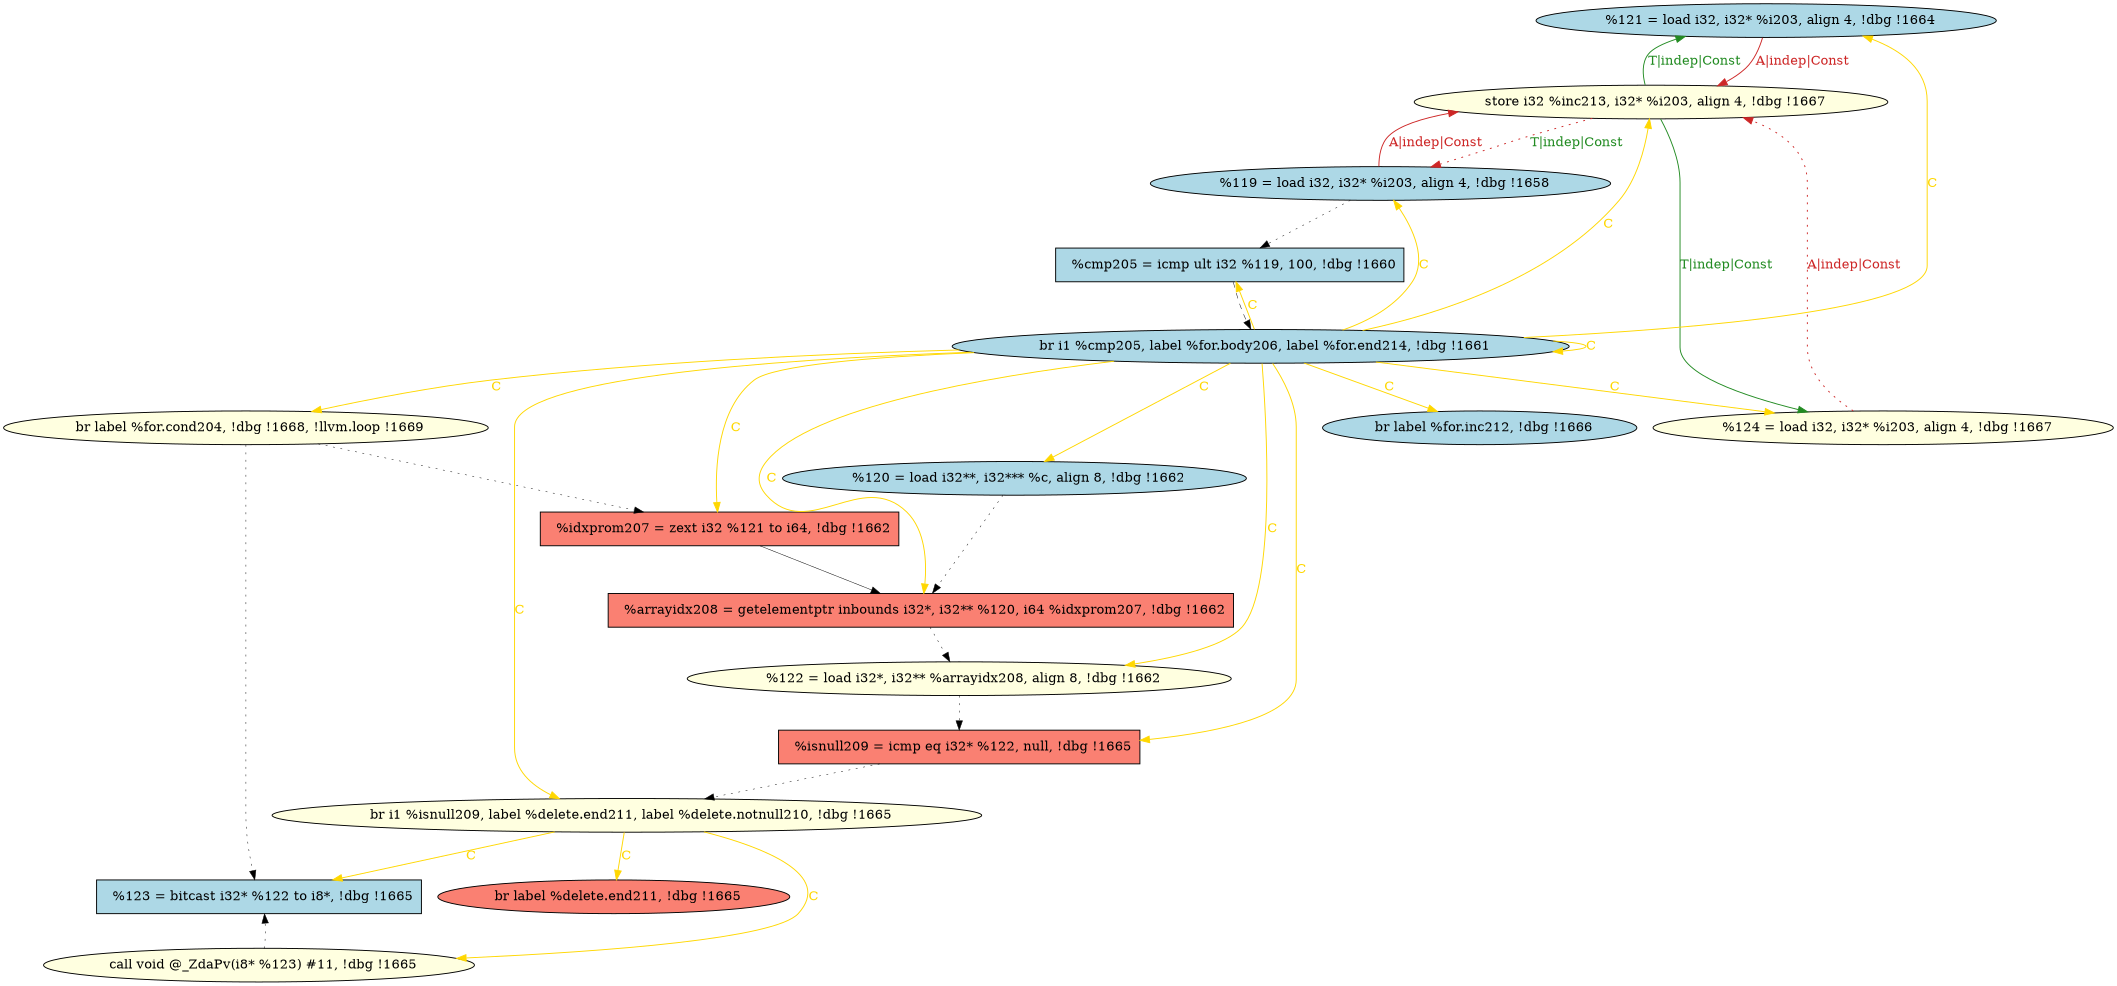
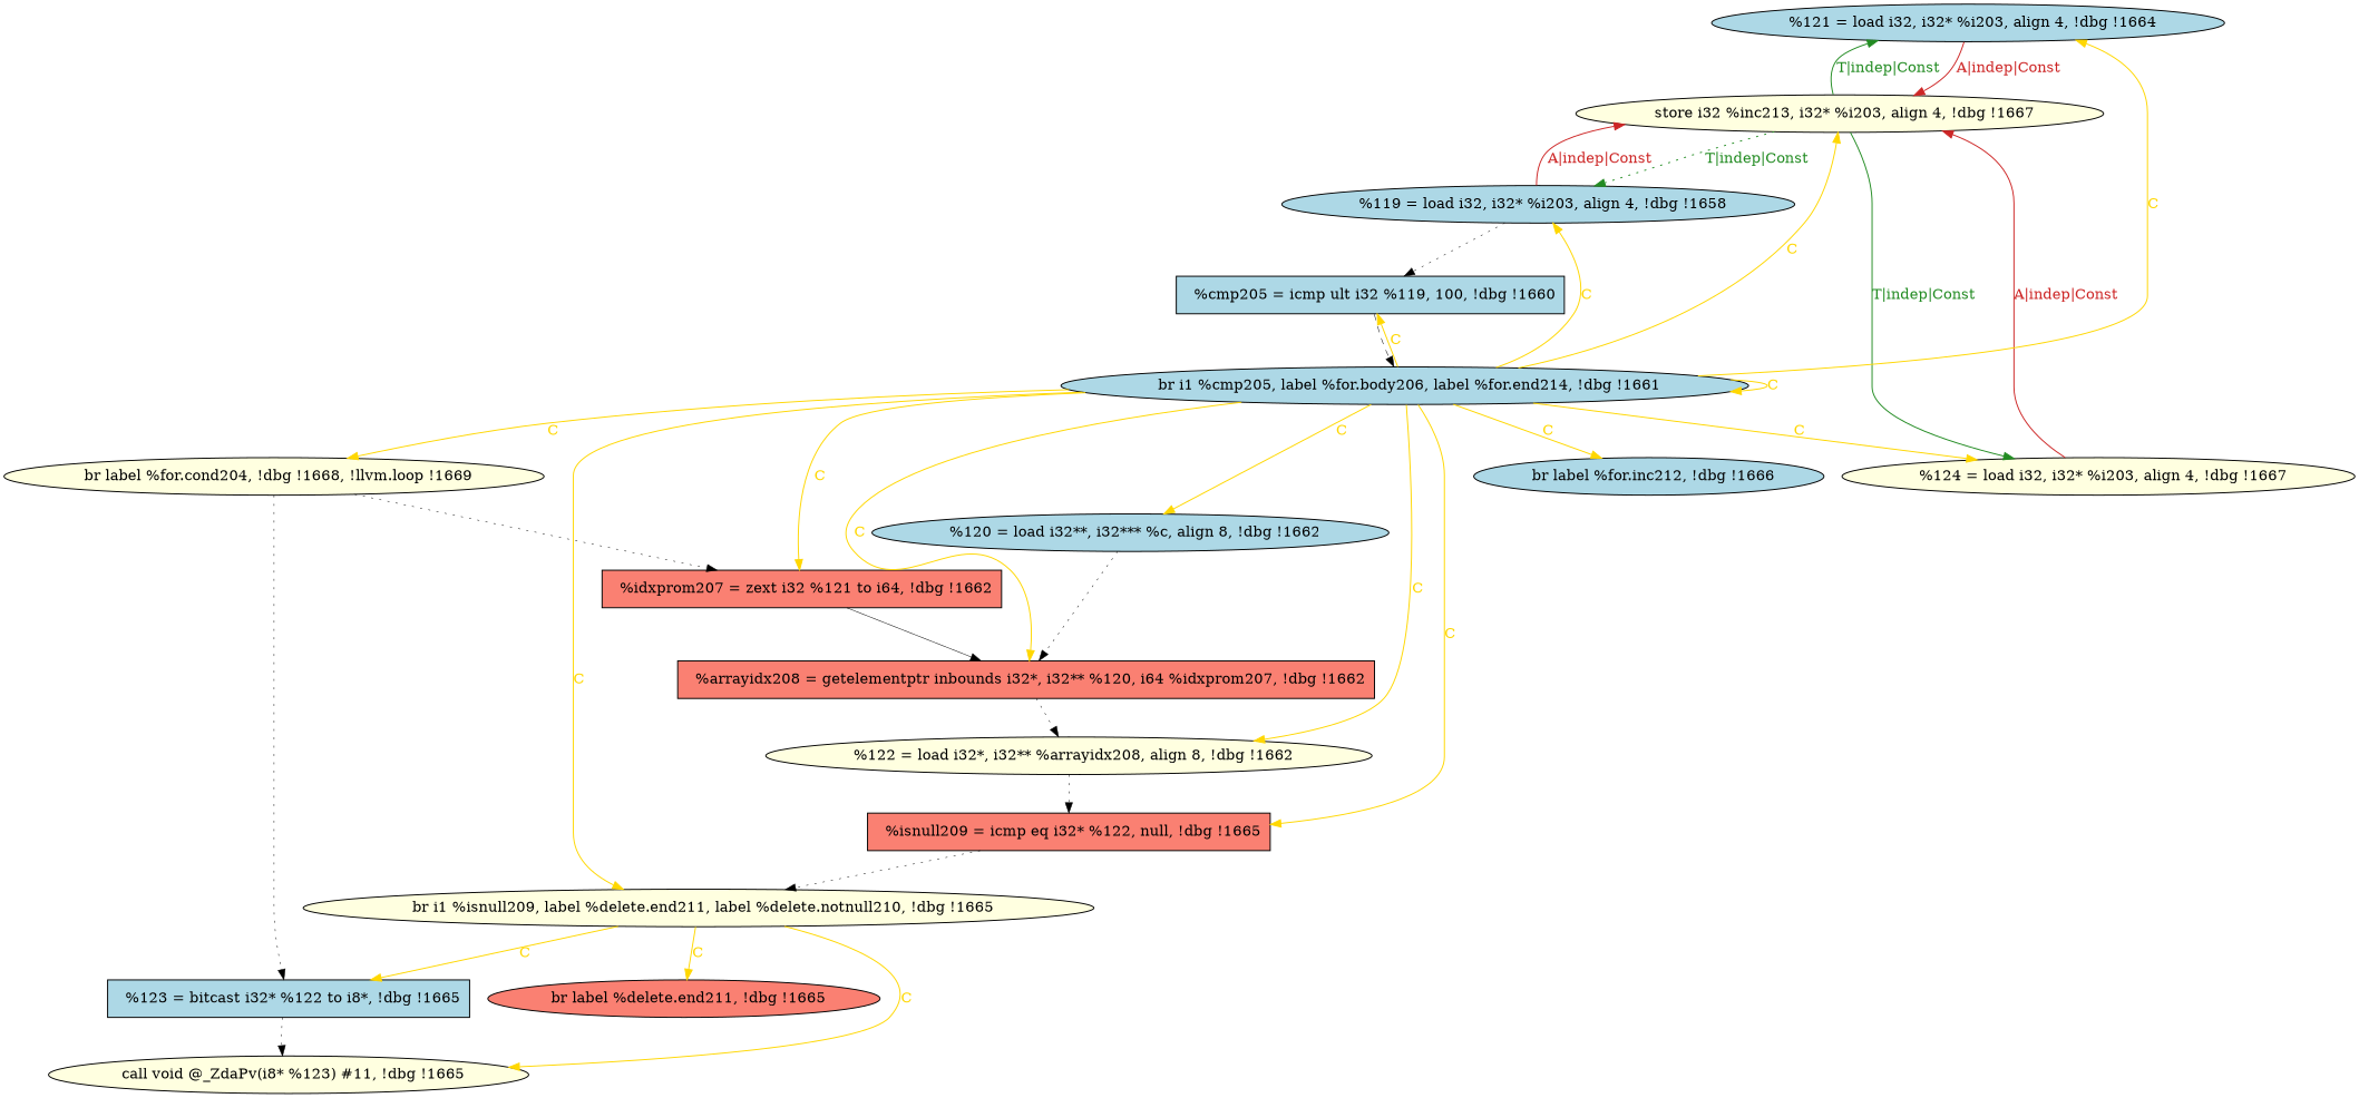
  digraph {
    node [fillcolor=lightblue shape=ellipse style=filled]
    edge [color=gold fontcolor=gold penwidth=1.0 style=solid]
    n1 [label="  %121 = load i32, i32* %i203, align 4, !dbg !1664"]
    n2 [fillcolor=lightyellow label="  store i32 %inc213, i32* %i203, align 4, !dbg !1667"]
    n3 [fillcolor=salmon label="  %idxprom207 = zext i32 %121 to i64, !dbg !1662" shape=rectangle]
    n4 [fillcolor=salmon label="  %arrayidx208 = getelementptr inbounds i32*, i32** %120, i64 %idxprom207, !dbg !1662" shape=rectangle]
    n5 [fillcolor=lightyellow label="  %124 = load i32, i32* %i203, align 4, !dbg !1667"]
    n6 [label="  %119 = load i32, i32* %i203, align 4, !dbg !1658"]
    n7 [fillcolor=salmon label="  br label %delete.end211, !dbg !1665"]
    n8 [label="  %120 = load i32**, i32*** %c, align 8, !dbg !1662"]
    n9 [fillcolor=lightyellow label="  %122 = load i32*, i32** %arrayidx208, align 8, !dbg !1662"]
    n10 [fillcolor=salmon label="  %isnull209 = icmp eq i32* %122, null, !dbg !1665" shape=rectangle]
    n11 [fillcolor=lightyellow label="  br i1 %isnull209, label %delete.end211, label %delete.notnull210, !dbg !1665"]
    n12 [label="  %123 = bitcast i32* %122 to i8*, !dbg !1665" shape=rectangle]
    n13 [fillcolor=lightyellow label="  call void @_ZdaPv(i8* %123) #11, !dbg !1665"]
    n14 [label="  %cmp205 = icmp ult i32 %119, 100, !dbg !1660" shape=rectangle]
    n15 [label="  br i1 %cmp205, label %for.body206, label %for.end214, !dbg !1661"]
    n16 [label="  br label %for.inc212, !dbg !1666"]
    n17 [fillcolor=lightyellow label="  br label %for.cond204, !dbg !1668, !llvm.loop !1669"]
    n1 -> n2 [color=firebrick3 fontcolor=firebrick3 label="A|indep|Const" style=bold]
    n2 -> n1 [color=forestgreen fontcolor=forestgreen label="T|indep|Const" style=bold]
    n2 -> n5 [color=forestgreen fontcolor=forestgreen label="T|indep|Const" style=bold]
-   n2 -> n6 [color=firebrick3 fontcolor=forestgreen label="T|indep|Const" style=dotted]
+   n2 -> n6 [color=forestgreen fontcolor=forestgreen label="T|indep|Const" style=dotted]
    n3 -> n4 [color=black fontcolor=black penwidth=0.5 style=bold]
    n4 -> n9 [color=black fontcolor=black penwidth=0.5 style=dotted]
-   n5 -> n2 [color=firebrick3 fontcolor=firebrick3 label="A|indep|Const" style=dotted]
+   n5 -> n2 [color=firebrick3 fontcolor=firebrick3 label="A|indep|Const" style=bold]
    n6 -> n2 [color=firebrick3 fontcolor=firebrick3 label="A|indep|Const" style=bold]
    n6 -> n14 [color=black fontcolor=black penwidth=0.5 style=dotted]
    n8 -> n4 [color=black fontcolor=black penwidth=0.5 style=dotted]
    n9 -> n10 [color=black fontcolor=black penwidth=0.5 style=dotted]
    n10 -> n11 [color=black fontcolor=black penwidth=0.5 style=dotted]
    n11 -> n7 [label=C]
    n11 -> n12 [label=C]
    n11 -> n13 [label=C]
-   n13 -> n12 [color=black fontcolor=black penwidth=0.5 style=dotted]
+   n12 -> n13 [color=black fontcolor=black penwidth=0.5 style=dotted]
    n14 -> n15 [color=black fontcolor=black penwidth=0.5 style=dashed]
    n15 -> n1 [label=C]
    n15 -> n2 [label=C]
    n15 -> n3 [label=C]
    n15 -> n4 [label=C]
    n15 -> n5 [label=C]
    n15 -> n6 [label=C]
    n15 -> n8 [label=C]
    n15 -> n9 [label=C]
    n15 -> n10 [label=C]
    n15 -> n11 [label=C]
    n15 -> n14 [label=C]
    n15 -> n15 [label=C]
    n15 -> n16 [label=C]
    n15 -> n17 [label=C]
    n17 -> n3 [color=black fontcolor=black penwidth=0.5 style=dotted]
    n17 -> n12 [color=black fontcolor=black penwidth=0.5 style=dotted]
  }
